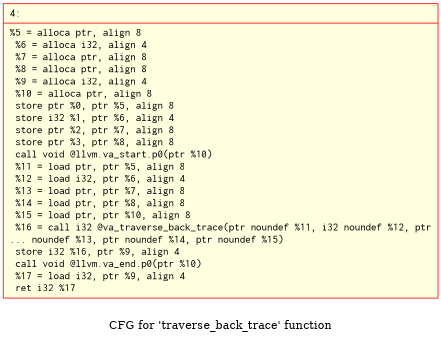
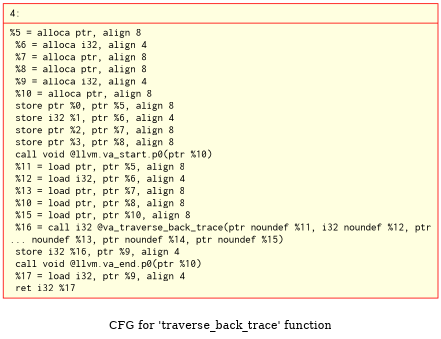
  digraph {
    label="CFG for 'traverse_back_trace' function"
-   n1 [color=red fillcolor=lightyellow fontname=Courier label="{4:\l|  %5 = alloca ptr, align 8\l  %6 = alloca i32, align 4\l  %7 = alloca ptr, align 8\l  %8 = alloca ptr, align 8\l  %9 = alloca i32, align 4\l  %10 = alloca ptr, align 8\l  store ptr %0, ptr %5, align 8\l  store i32 %1, ptr %6, align 4\l  store ptr %2, ptr %7, align 8\l  store ptr %3, ptr %8, align 8\l  call void @llvm.va_start.p0(ptr %10)\l  %11 = load ptr, ptr %5, align 8\l  %12 = load i32, ptr %6, align 4\l  %13 = load ptr, ptr %7, align 8\l  %14 = load ptr, ptr %8, align 8\l  %15 = load ptr, ptr %10, align 8\l  %16 = call i32 @va_traverse_back_trace(ptr noundef %11, i32 noundef %12, ptr\l... noundef %13, ptr noundef %14, ptr noundef %15)\l  store i32 %16, ptr %9, align 4\l  call void @llvm.va_end.p0(ptr %10)\l  %17 = load i32, ptr %9, align 4\l  ret i32 %17\l}" shape=record style=filled]
+   n1 [color=red fillcolor=lightyellow fontname=Courier label="{4:\l|  %5 = alloca ptr, align 8\l  %6 = alloca i32, align 4\l  %7 = alloca ptr, align 8\l  %8 = alloca ptr, align 8\l  %9 = alloca i32, align 4\l  %10 = alloca ptr, align 8\l  store ptr %0, ptr %5, align 8\l  store i32 %1, ptr %6, align 4\l  store ptr %2, ptr %7, align 8\l  store ptr %3, ptr %8, align 8\l  call void @llvm.va_start.p0(ptr %10)\l  %11 = load ptr, ptr %5, align 8\l  %12 = load i32, ptr %6, align 4\l  %13 = load ptr, ptr %7, align 8\l  %10 = load ptr, ptr %8, align 8\l  %15 = load ptr, ptr %10, align 8\l  %16 = call i32 @va_traverse_back_trace(ptr noundef %11, i32 noundef %12, ptr\l... noundef %13, ptr noundef %14, ptr noundef %15)\l  store i32 %16, ptr %9, align 4\l  call void @llvm.va_end.p0(ptr %10)\l  %17 = load i32, ptr %9, align 4\l  ret i32 %17\l}" shape=record style=filled]
  }
